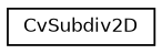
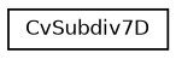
  digraph {
    rankdir=LR
-   n1 [color=black fillcolor=white fontname=Helvetica fontsize=10 height=0.2 label=CvSubdiv2D shape=record style=filled width=0.4]
+   n1 [color=black fillcolor=white fontname=Helvetica fontsize=10 height=0.2 label=CvSubdiv7D shape=record style=filled width=0.4]
  }
